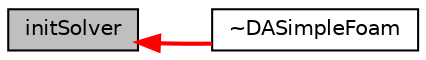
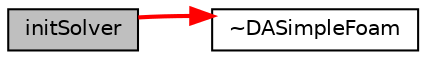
  digraph {
    rankdir=LR
    node [color=black fontname=Helvetica fontsize=10 shape=record]
    n1 [fillcolor=grey75 fontcolor=black height=0.2 label=initSolver style=filled width=0.4]
    n2 [height=0.2 label="~DASimpleFoam" width=0.4]
-   n1 -> n2 [color=red dir=back fontname=Helvetica fontsize=10 labelfontname=Helvetica labelfontsize=10 style=bold]
+   n2 -> n1 [color=red dir=back fontname=Helvetica fontsize=10 labelfontname=Helvetica labelfontsize=10 style=bold]
  }
